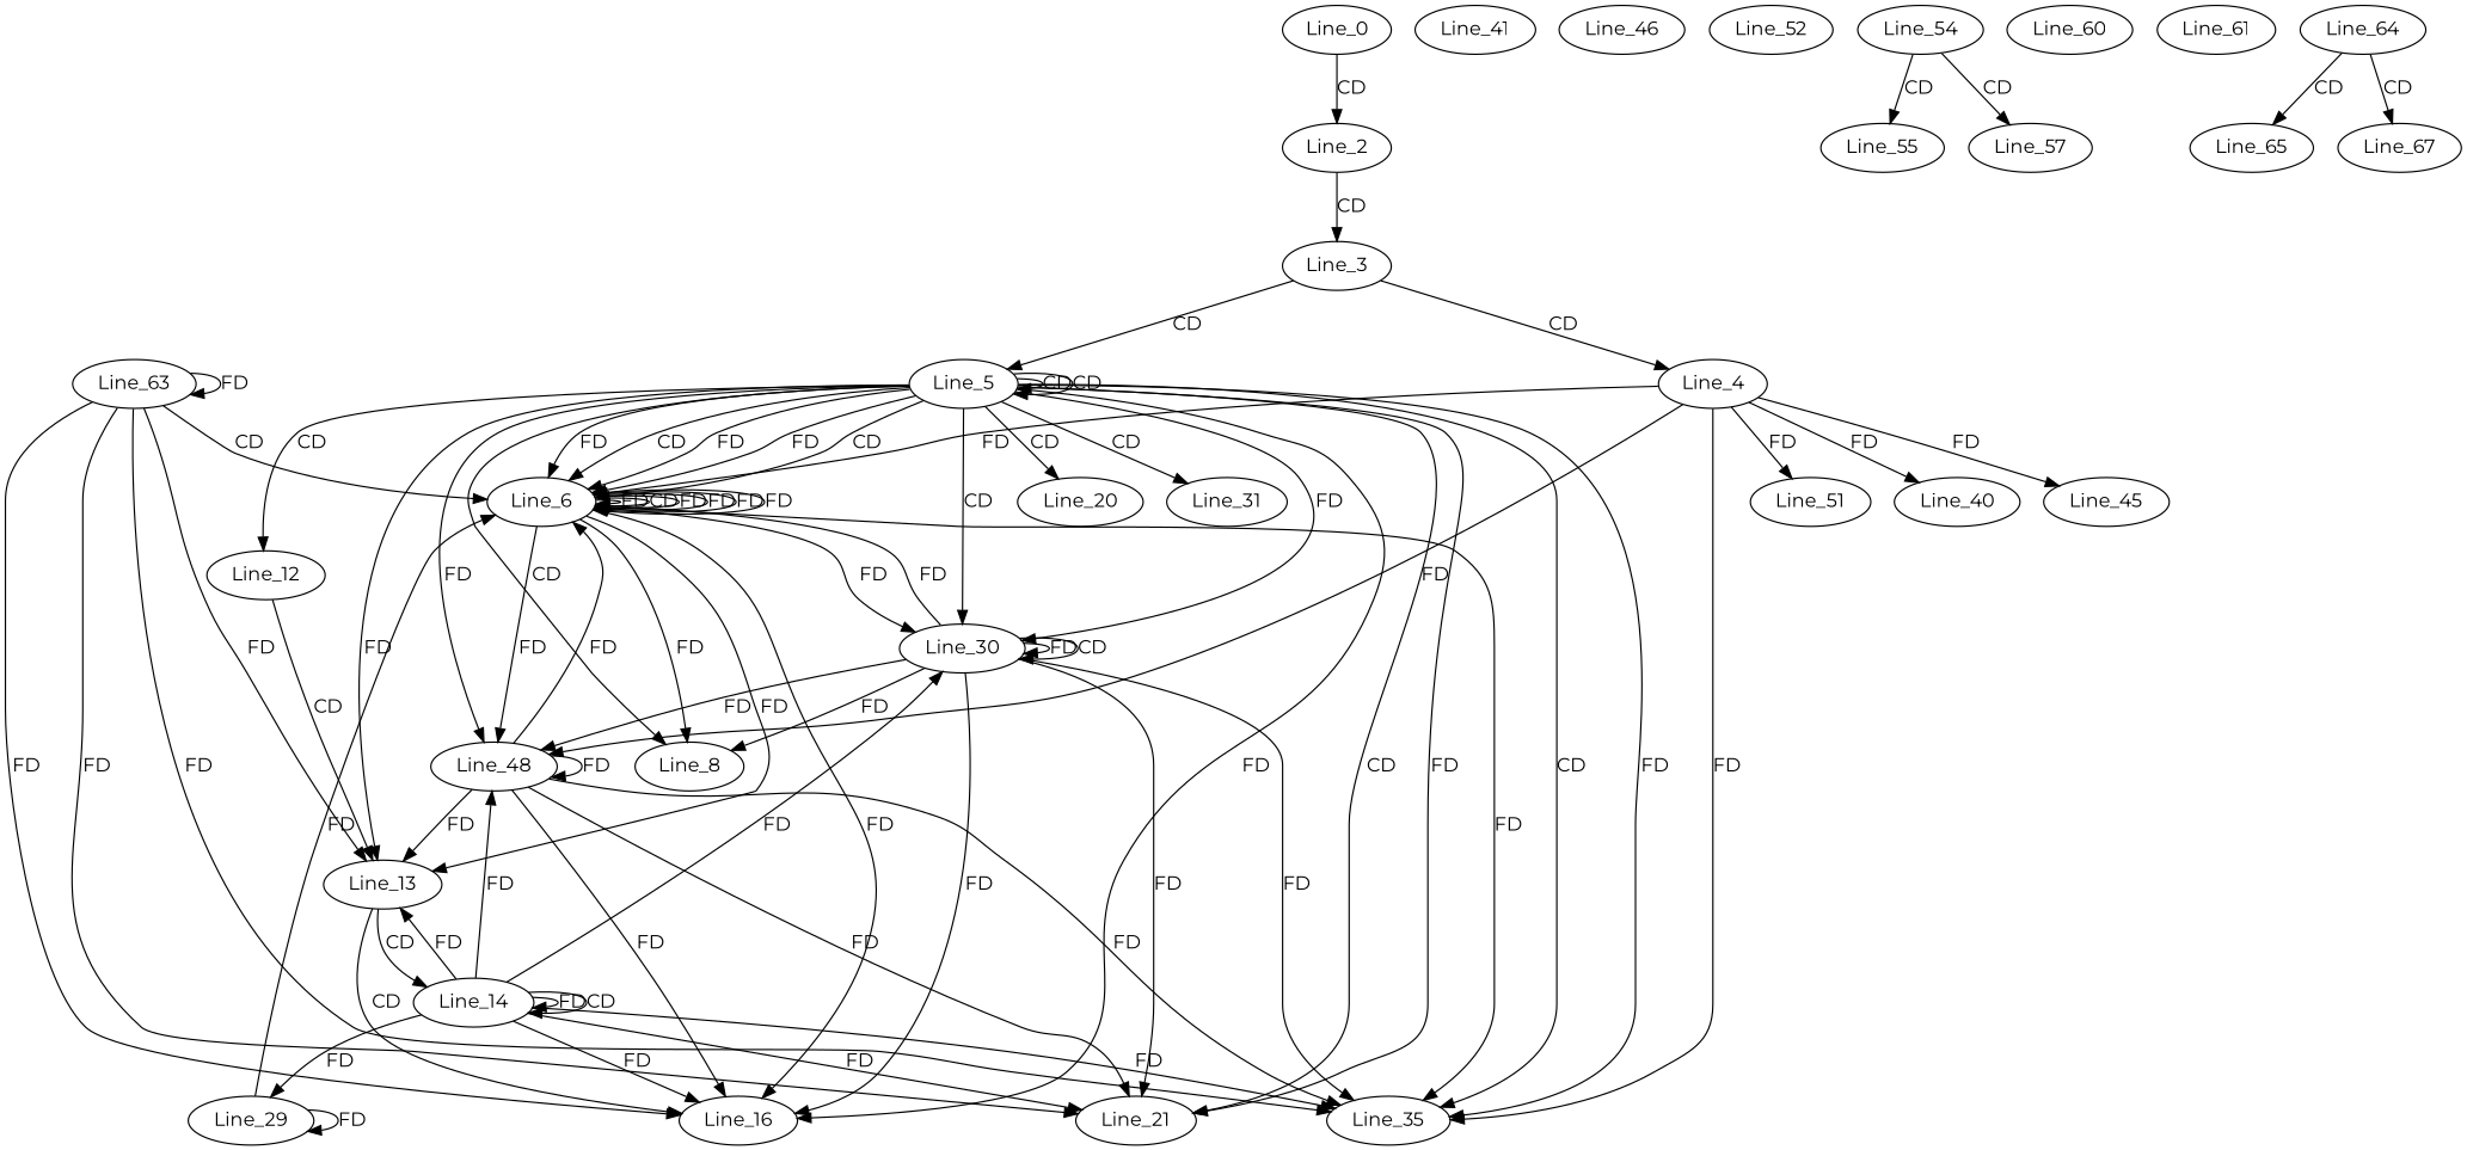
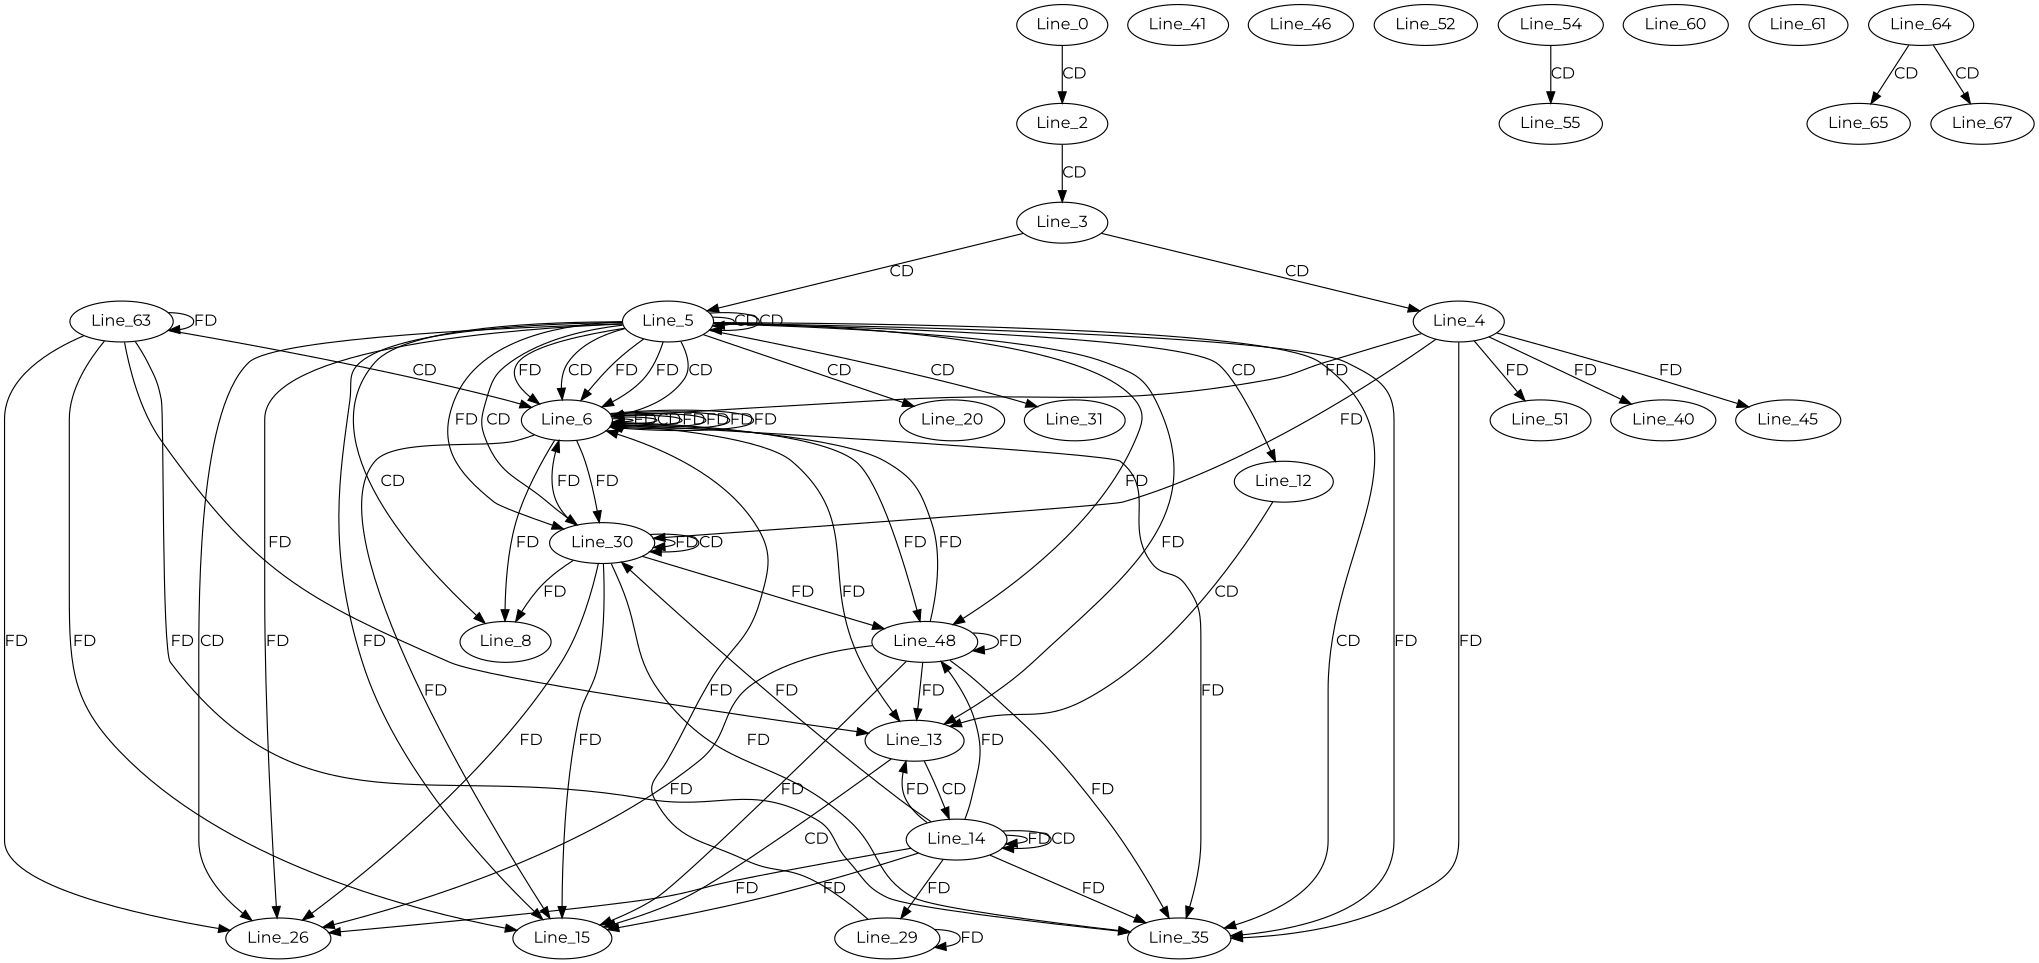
  digraph {
    fontname=Montserrat
    node [fontname=Montserrat]
    edge [fontname=Montserrat]
    Line_0
    Line_2
    Line_3
    Line_4
    Line_5
    Line_6
    Line_30
    Line_35
    Line_40
    Line_45
    Line_51
    Line_8
    Line_12
    Line_13
-   Line_15 [label=Line_16]
+   Line_15
    Line_20
-   Line_26 [label=Line_21]
+   Line_26
    Line_31
    Line_48
    Line_14
    Line_29
    Line_41
    Line_46
    Line_52
    Line_54
    Line_55
-   Line_57
    Line_60
    Line_61
    Line_63
    Line_64
    Line_65
    Line_67
    Line_0 -> Line_2 [label=CD]
    Line_2 -> Line_3 [label=CD]
    Line_3 -> Line_4 [label=CD]
    Line_3 -> Line_5 [label=CD]
    Line_4 -> Line_6 [label=FD]
-   Line_4 -> Line_48 [label=FD]
+   Line_4 -> Line_30 [label=FD]
    Line_4 -> Line_35 [label=FD]
    Line_4 -> Line_40 [label=FD]
    Line_4 -> Line_45 [label=FD]
    Line_4 -> Line_51 [label=FD]
    Line_5 -> Line_5 [label=CD]
    Line_5 -> Line_5 [label=CD]
    Line_5 -> Line_6 [label=FD]
    Line_5 -> Line_6 [label=CD]
    Line_5 -> Line_6 [label=FD]
    Line_5 -> Line_6 [label=CD]
    Line_5 -> Line_6 [label=FD]
    Line_5 -> Line_30 [label=CD]
    Line_5 -> Line_30 [label=FD]
    Line_5 -> Line_35 [label=CD]
    Line_5 -> Line_35 [label=FD]
    Line_5 -> Line_8 [label=CD]
    Line_5 -> Line_12 [label=CD]
    Line_5 -> Line_13 [label=FD]
    Line_5 -> Line_15 [label=FD]
    Line_5 -> Line_20 [label=CD]
    Line_5 -> Line_26 [label=CD]
    Line_5 -> Line_26 [label=FD]
    Line_5 -> Line_31 [label=CD]
    Line_5 -> Line_48 [label=FD]
    Line_6 -> Line_6 [label=FD]
    Line_6 -> Line_6 [label=CD]
    Line_6 -> Line_6 [label=FD]
    Line_6 -> Line_6 [label=FD]
    Line_6 -> Line_6 [label=FD]
    Line_6 -> Line_6 [label=FD]
    Line_6 -> Line_30 [label=FD]
    Line_6 -> Line_35 [label=FD]
    Line_6 -> Line_8 [label=FD]
    Line_6 -> Line_13 [label=FD]
    Line_6 -> Line_15 [label=FD]
    Line_6 -> Line_48 [label=FD]
    Line_30 -> Line_6 [label=FD]
    Line_30 -> Line_30 [label=FD]
    Line_30 -> Line_30 [label=CD]
    Line_30 -> Line_35 [label=FD]
    Line_30 -> Line_8 [label=FD]
    Line_30 -> Line_15 [label=FD]
    Line_30 -> Line_26 [label=FD]
    Line_30 -> Line_48 [label=FD]
    Line_12 -> Line_13 [label=CD]
    Line_13 -> Line_15 [label=CD]
    Line_13 -> Line_14 [label=CD]
    Line_48 -> Line_6 [label=FD]
    Line_48 -> Line_35 [label=FD]
    Line_48 -> Line_13 [label=FD]
    Line_48 -> Line_15 [label=FD]
    Line_48 -> Line_26 [label=FD]
    Line_48 -> Line_48 [label=FD]
    Line_14 -> Line_30 [label=FD]
    Line_14 -> Line_35 [label=FD]
    Line_14 -> Line_13 [label=FD]
    Line_14 -> Line_15 [label=FD]
    Line_14 -> Line_26 [label=FD]
    Line_14 -> Line_48 [label=FD]
    Line_14 -> Line_14 [label=FD]
    Line_14 -> Line_14 [label=CD]
    Line_14 -> Line_29 [label=FD]
    Line_29 -> Line_6 [label=FD]
    Line_29 -> Line_29 [label=FD]
    Line_54 -> Line_55 [label=CD]
-   Line_54 -> Line_57 [label=CD]
    Line_63 -> Line_6 [label=CD]
    Line_63 -> Line_35 [label=FD]
    Line_63 -> Line_13 [label=FD]
    Line_63 -> Line_15 [label=FD]
    Line_63 -> Line_26 [label=FD]
    Line_63 -> Line_63 [label=FD]
    Line_64 -> Line_65 [label=CD]
    Line_64 -> Line_67 [label=CD]
  }
